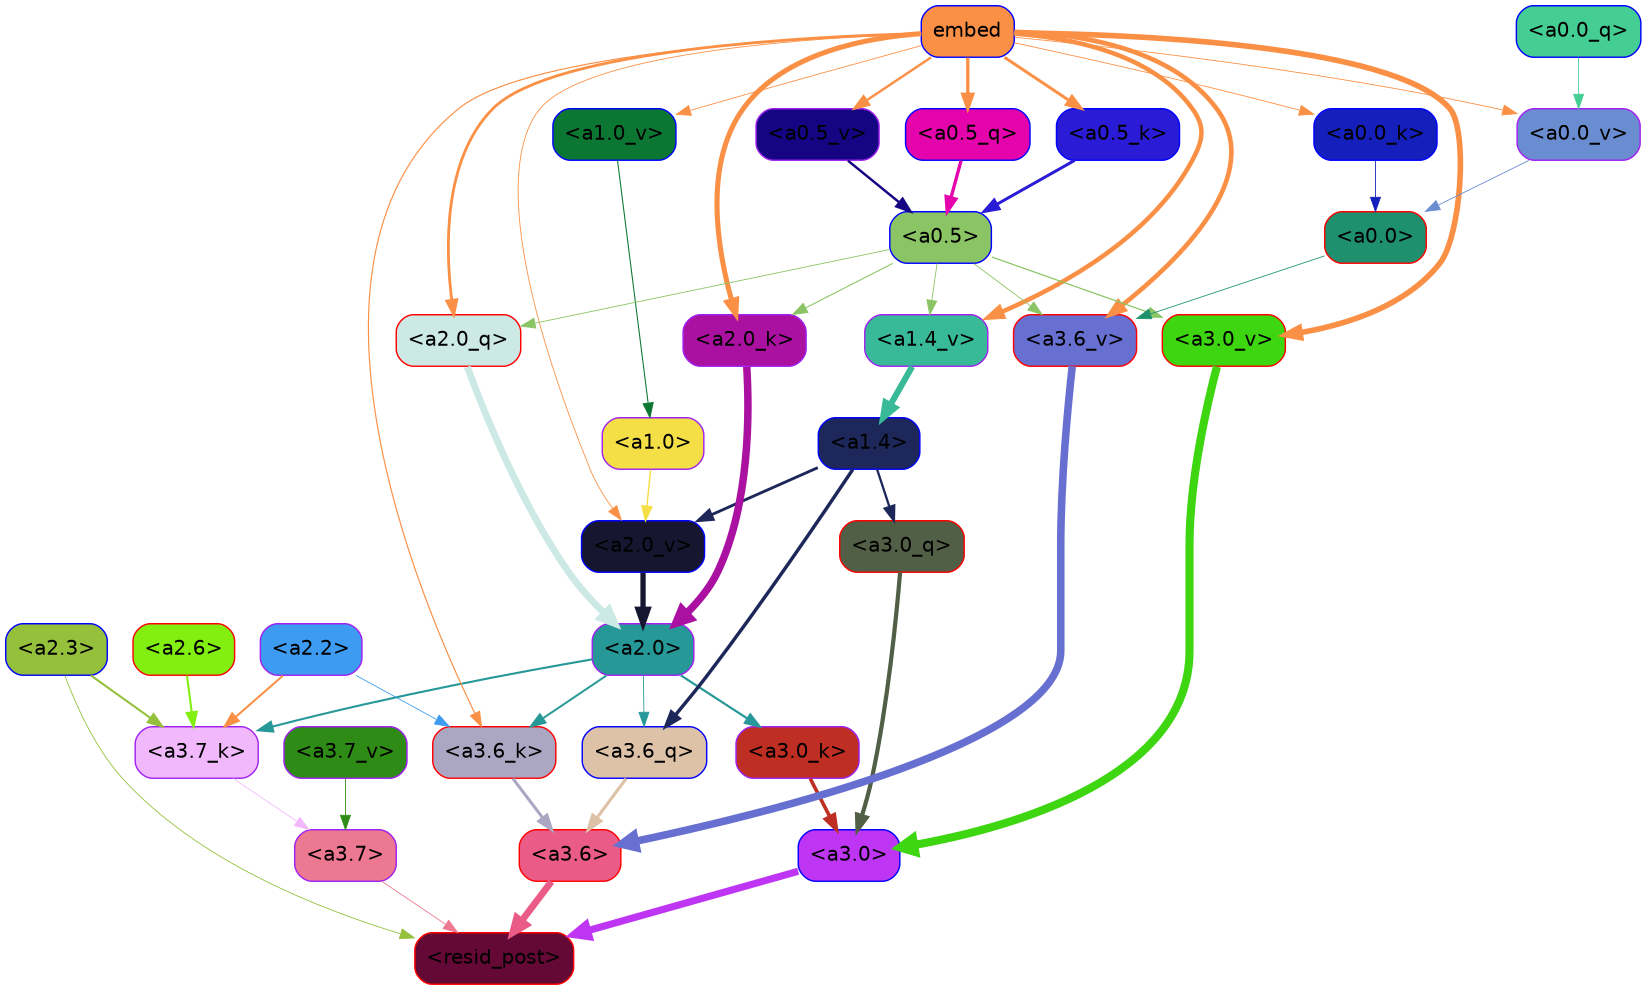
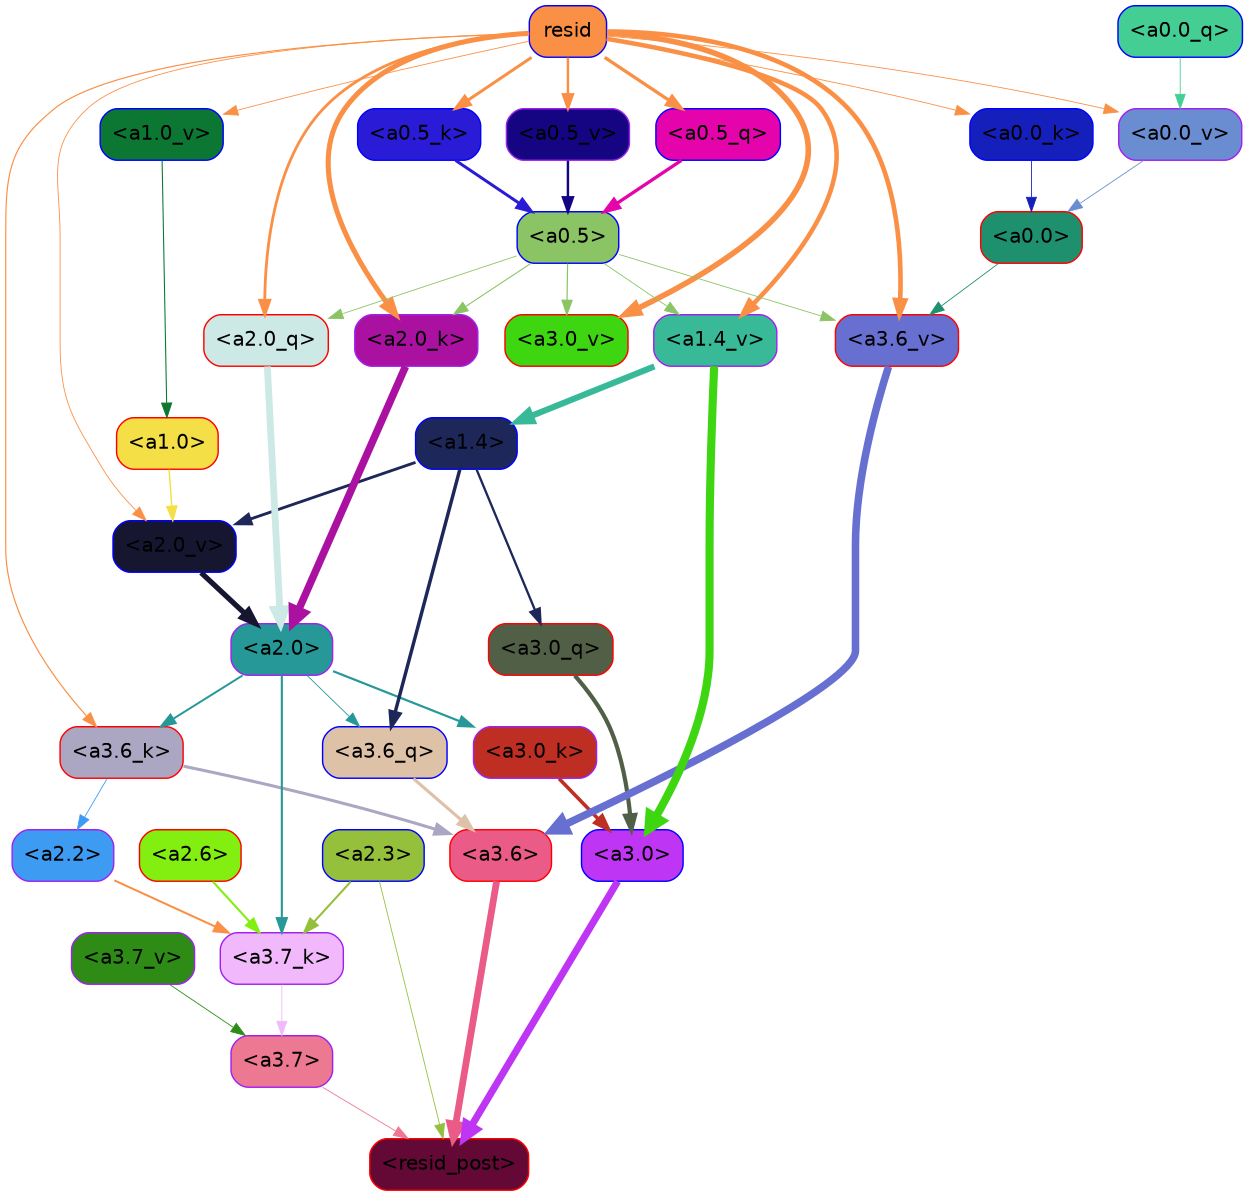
  strict digraph {
    splines=true
    node [color=blue fontname=Helvetica shape=box style="filled, rounded"]
    edge [color="#fa9045" penwidth=0.6]
    "<a3.7>" [color=purple fillcolor="#ed7891"]
    "<resid_post>" [color=red fillcolor="#640935"]
    "<a3.6>" [color=red fillcolor="#ea5b87"]
    "<a3.0>" [fillcolor="#bf35f4"]
    "<a2.3>" [fillcolor="#94c03c"]
    "<a3.7_k>" [color=purple fillcolor="#f2b8fc"]
    "<a3.6_q>" [fillcolor="#dec2a7"]
    "<a3.0_q>" [color=red fillcolor="#515f46"]
    "<a3.6_k>" [color=red fillcolor="#aba7c3"]
    "<a3.0_k>" [color=purple fillcolor="#be2e22"]
    "<a3.7_v>" [color=purple fillcolor="#2e8b15"]
    "<a3.6_v>" [color=red fillcolor="#6770d1"]
    "<a3.0_v>" [color=red fillcolor="#3ed511"]
    "<a2.0>" [color=purple fillcolor="#279898"]
    "<a1.4>" [fillcolor="#1d2759"]
    "<a2.0_v>" [fillcolor="#161630"]
    "<a2.6>" [color=red fillcolor="#82ef10"]
    "<a2.2>" [color=purple fillcolor="#3d9bf2"]
-   embed [fillcolor="#fa9045"]
+   embed [fillcolor="#fa9045" label=resid]
    "<a2.0_q>" [color=red fillcolor="#cce9e6"]
    "<a2.0_k>" [color=purple fillcolor="#ab11a1"]
    "<a1.4_v>" [color=purple fillcolor="#38ba99"]
    "<a1.0_v>" [fillcolor="#0b7732"]
    "<a0.5_q>" [fillcolor="#e503ab"]
    "<a0.5_k>" [fillcolor="#2a1cd6"]
    "<a0.0_k>" [fillcolor="#151fbc"]
    "<a0.5_v>" [color=purple fillcolor="#150583"]
    "<a0.0_v>" [color=purple fillcolor="#6a8cd0"]
-   "<a1.0>" [color=purple fillcolor="#f5df46"]
+   "<a1.0>" [color=red fillcolor="#f5df46"]
    "<a0.5>" [fillcolor="#8ac464"]
    "<a0.0>" [color=red fillcolor="#1f906d"]
    "<a0.0_q>" [fillcolor="#45ce94"]
    "<a3.7>" -> "<resid_post>" [color="#ed7891"]
    "<a3.6>" -> "<resid_post>" [color="#ea5b87" penwidth=4.749041676521301]
    "<a3.0>" -> "<resid_post>" [color="#bf35f4" penwidth=5.004215121269226]
    "<a2.3>" -> "<resid_post>" [color="#94c03c"]
    "<a2.3>" -> "<a3.7_k>" [color="#94c03c" penwidth=1.4559586644172668]
    "<a3.7_k>" -> "<a3.7>" [color="#f2b8fc"]
    "<a3.6_q>" -> "<a3.6>" [color="#dec2a7" penwidth=2.199681341648102]
    "<a3.0_q>" -> "<a3.0>" [color="#515f46" penwidth=2.9459195733070374]
    "<a3.6_k>" -> "<a3.6>" [color="#aba7c3" penwidth=2.13908451795578]
    "<a3.0_k>" -> "<a3.0>" [color="#be2e22" penwidth=2.520303964614868]
    "<a3.7_v>" -> "<a3.7>" [color="#2e8b15"]
    "<a3.6_v>" -> "<a3.6>" [color="#6770d1" penwidth=5.297133803367615]
-   "<a3.0_v>" -> "<a3.0>" [color="#3ed511" penwidth=5.680712580680847]
+   "<a1.4_v>" -> "<a3.0>" [color="#3ed511" penwidth=5.680712580680847]
    "<a2.0>" -> "<a3.7_k>" [color="#279898" penwidth=1.4582423567771912]
    "<a2.0>" -> "<a3.6_q>" [color="#279898"]
    "<a2.0>" -> "<a3.6_k>" [color="#279898" penwidth=1.3792681694030762]
    "<a2.0>" -> "<a3.0_k>" [color="#279898" penwidth=1.5433646440505981]
    "<a1.4>" -> "<a3.6_q>" [color="#1d2759" penwidth=2.419991135597229]
    "<a1.4>" -> "<a3.0_q>" [color="#1d2759" penwidth=1.6166993975639343]
    "<a1.4>" -> "<a2.0_v>" [color="#1d2759" penwidth=2.0025704503059387]
    "<a2.0_v>" -> "<a2.0>" [color="#161630" penwidth=3.7105380296707153]
    "<a2.6>" -> "<a3.7_k>" [color="#82ef10" penwidth=1.468173325061798]
    "<a2.2>" -> "<a3.7_k>" [penwidth=1.4199435114860535]
-   "<a2.2>" -> "<a3.6_k>" [color="#3d9bf2"]
+   "<a3.6_k>" -> "<a2.2>" [color="#3d9bf2"]
    embed -> "<a3.6_k>" [penwidth=0.8273519277572632]
    embed -> "<a3.6_v>" [penwidth=3.2414157912135124]
    embed -> "<a3.0_v>" [penwidth=3.929257571697235]
    embed -> "<a2.0_v>"
    embed -> "<a2.0_q>" [penwidth=1.964182734489441]
    embed -> "<a2.0_k>" [penwidth=3.5506991147994995]
    embed -> "<a1.4_v>" [penwidth=3.168231725692749]
    embed -> "<a1.0_v>"
    embed -> "<a0.5_q>" [penwidth=2.327558994293213]
    embed -> "<a0.5_k>" [penwidth=2.1025025844573975]
    embed -> "<a0.0_k>"
    embed -> "<a0.5_v>" [penwidth=1.7111363410949707]
    embed -> "<a0.0_v>"
    "<a2.0_q>" -> "<a2.0>" [color="#cce9e6" penwidth=4.792815744876862]
    "<a2.0_k>" -> "<a2.0>" [color="#ab11a1" penwidth=5.262323796749115]
    "<a1.4_v>" -> "<a1.4>" [color="#38ba99" penwidth=4.302925705909729]
    "<a1.0_v>" -> "<a1.0>" [color="#0b7732" penwidth=0.751367449760437]
    "<a0.5_q>" -> "<a0.5>" [color="#e503ab" penwidth=2.3275599479675293]
    "<a0.5_k>" -> "<a0.5>" [color="#2a1cd6" penwidth=2.1024985313415527]
    "<a0.0_k>" -> "<a0.0>" [color="#151fbc"]
    "<a0.5_v>" -> "<a0.5>" [color="#150583" penwidth=1.711136817932129]
    "<a0.0_v>" -> "<a0.0>" [color="#6a8cd0"]
    "<a1.0>" -> "<a2.0_v>" [color="#f5df46" penwidth=1.0112443566322327]
    "<a0.5>" -> "<a3.6_v>" [color="#8ac464"]
    "<a0.5>" -> "<a3.0_v>" [color="#8ac464" penwidth=0.8535017371177673]
    "<a0.5>" -> "<a2.0_q>" [color="#8ac464"]
    "<a0.5>" -> "<a2.0_k>" [color="#8ac464" penwidth=0.7573999166488647]
    "<a0.5>" -> "<a1.4_v>" [color="#8ac464"]
    "<a0.0>" -> "<a3.6_v>" [color="#1f906d"]
    "<a0.0_q>" -> "<a0.0_v>" [color="#45ce94"]
  }
